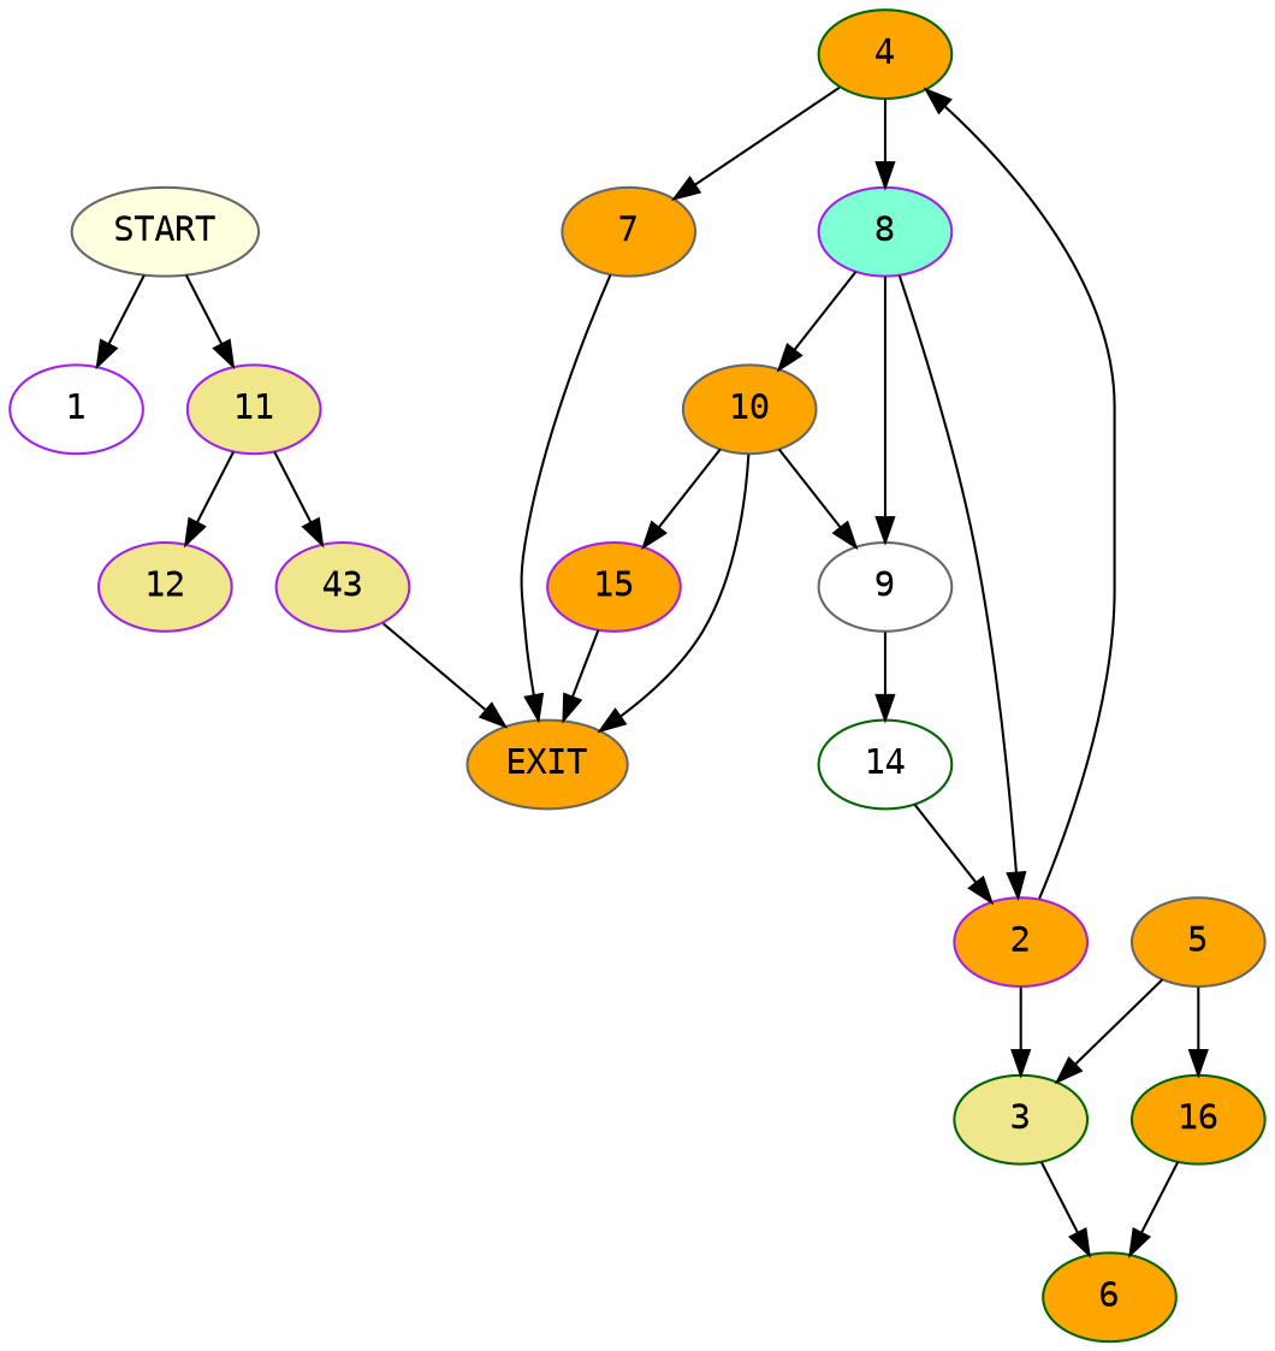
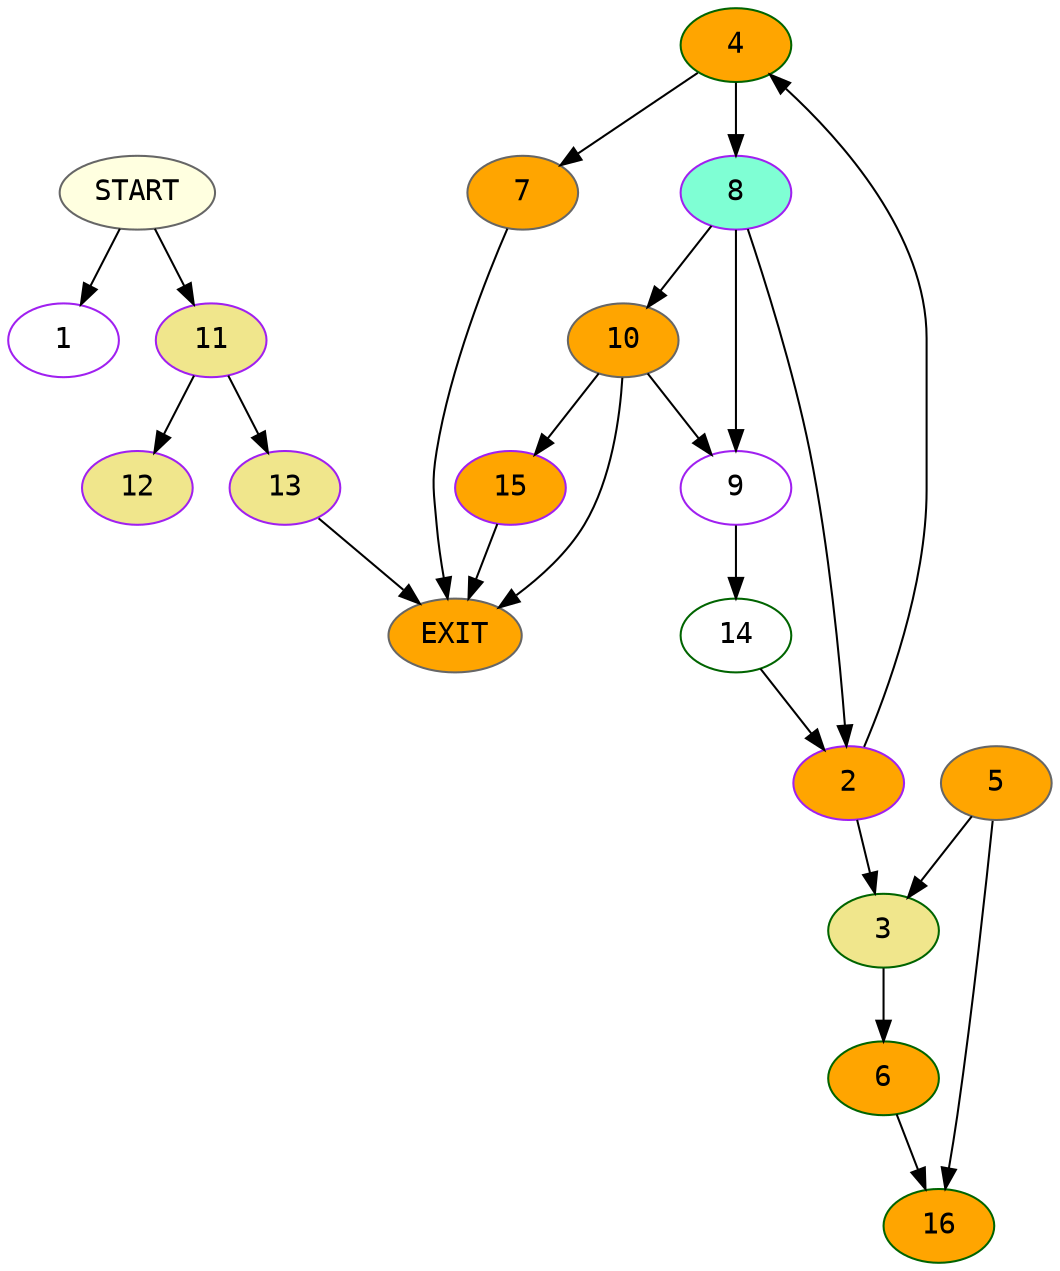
  digraph {
    fontname="DejaVu Sans Mono"
    node [color=purple fillcolor=orange fontname="DejaVu Sans Mono" style=filled]
    edge [fontname="DejaVu Sans Mono"]
    n1 [color=gray40 fillcolor=lightyellow label=START]
    1 [fillcolor=white]
    11 [fillcolor=khaki]
    12 [fillcolor=khaki]
-   13 [fillcolor=khaki label=43]
+   13 [fillcolor=khaki]
    n6 [color=gray40 label=EXIT]
    3 [color=darkgreen fillcolor=khaki]
    2
    4 [color=darkgreen]
    6 [color=darkgreen]
    7 [color=gray40]
    8 [fillcolor=aquamarine]
    5 [color=gray40]
    16 [color=darkgreen]
-   9 [color=gray40 fillcolor=white]
+   9 [fillcolor=white]
    10 [color=gray40]
    14 [color=darkgreen fillcolor=white]
    15
    n1 -> 1
    n1 -> 11
    11 -> 12
    11 -> 13
    13 -> n6
    3 -> 6
    2 -> 3
    2 -> 4
    4 -> 7
    4 -> 8
-   16 -> 6
+   6 -> 16
    7 -> n6
    8 -> 2
    8 -> 9
    8 -> 10
    5 -> 3
    5 -> 16
    9 -> 14
    10 -> n6
    10 -> 9
    10 -> 15
    14 -> 2
    15 -> n6
  }
